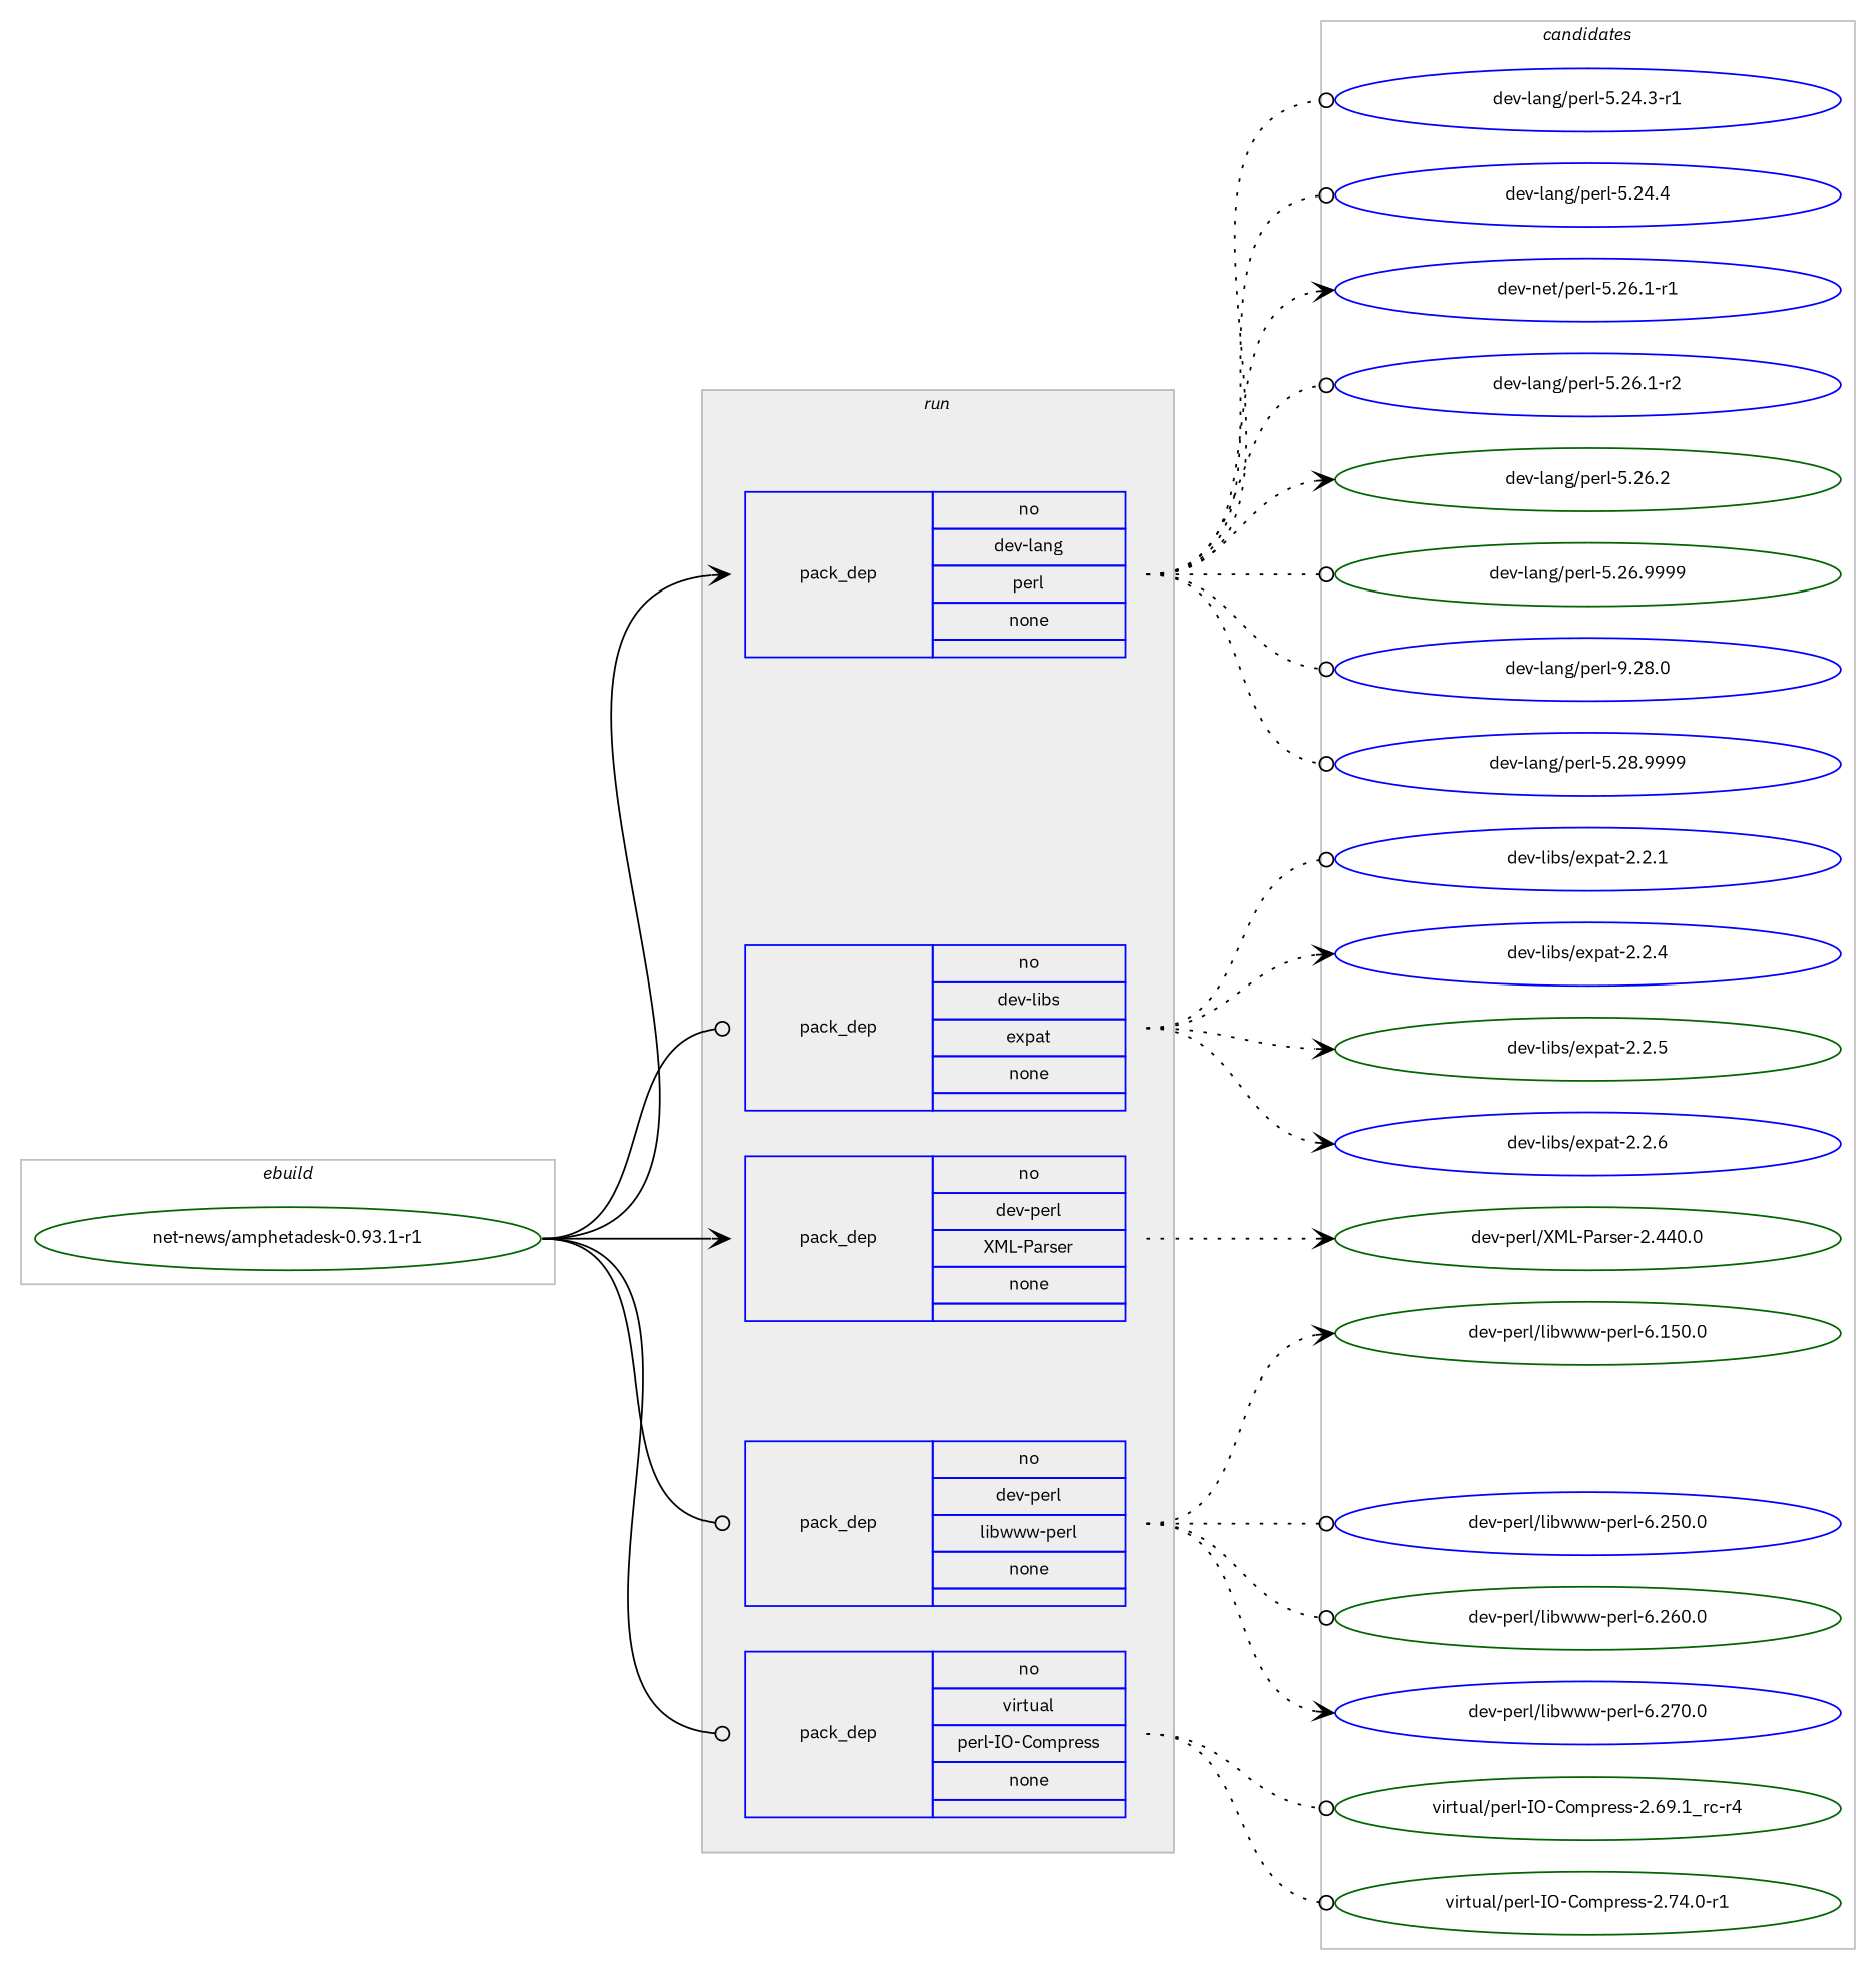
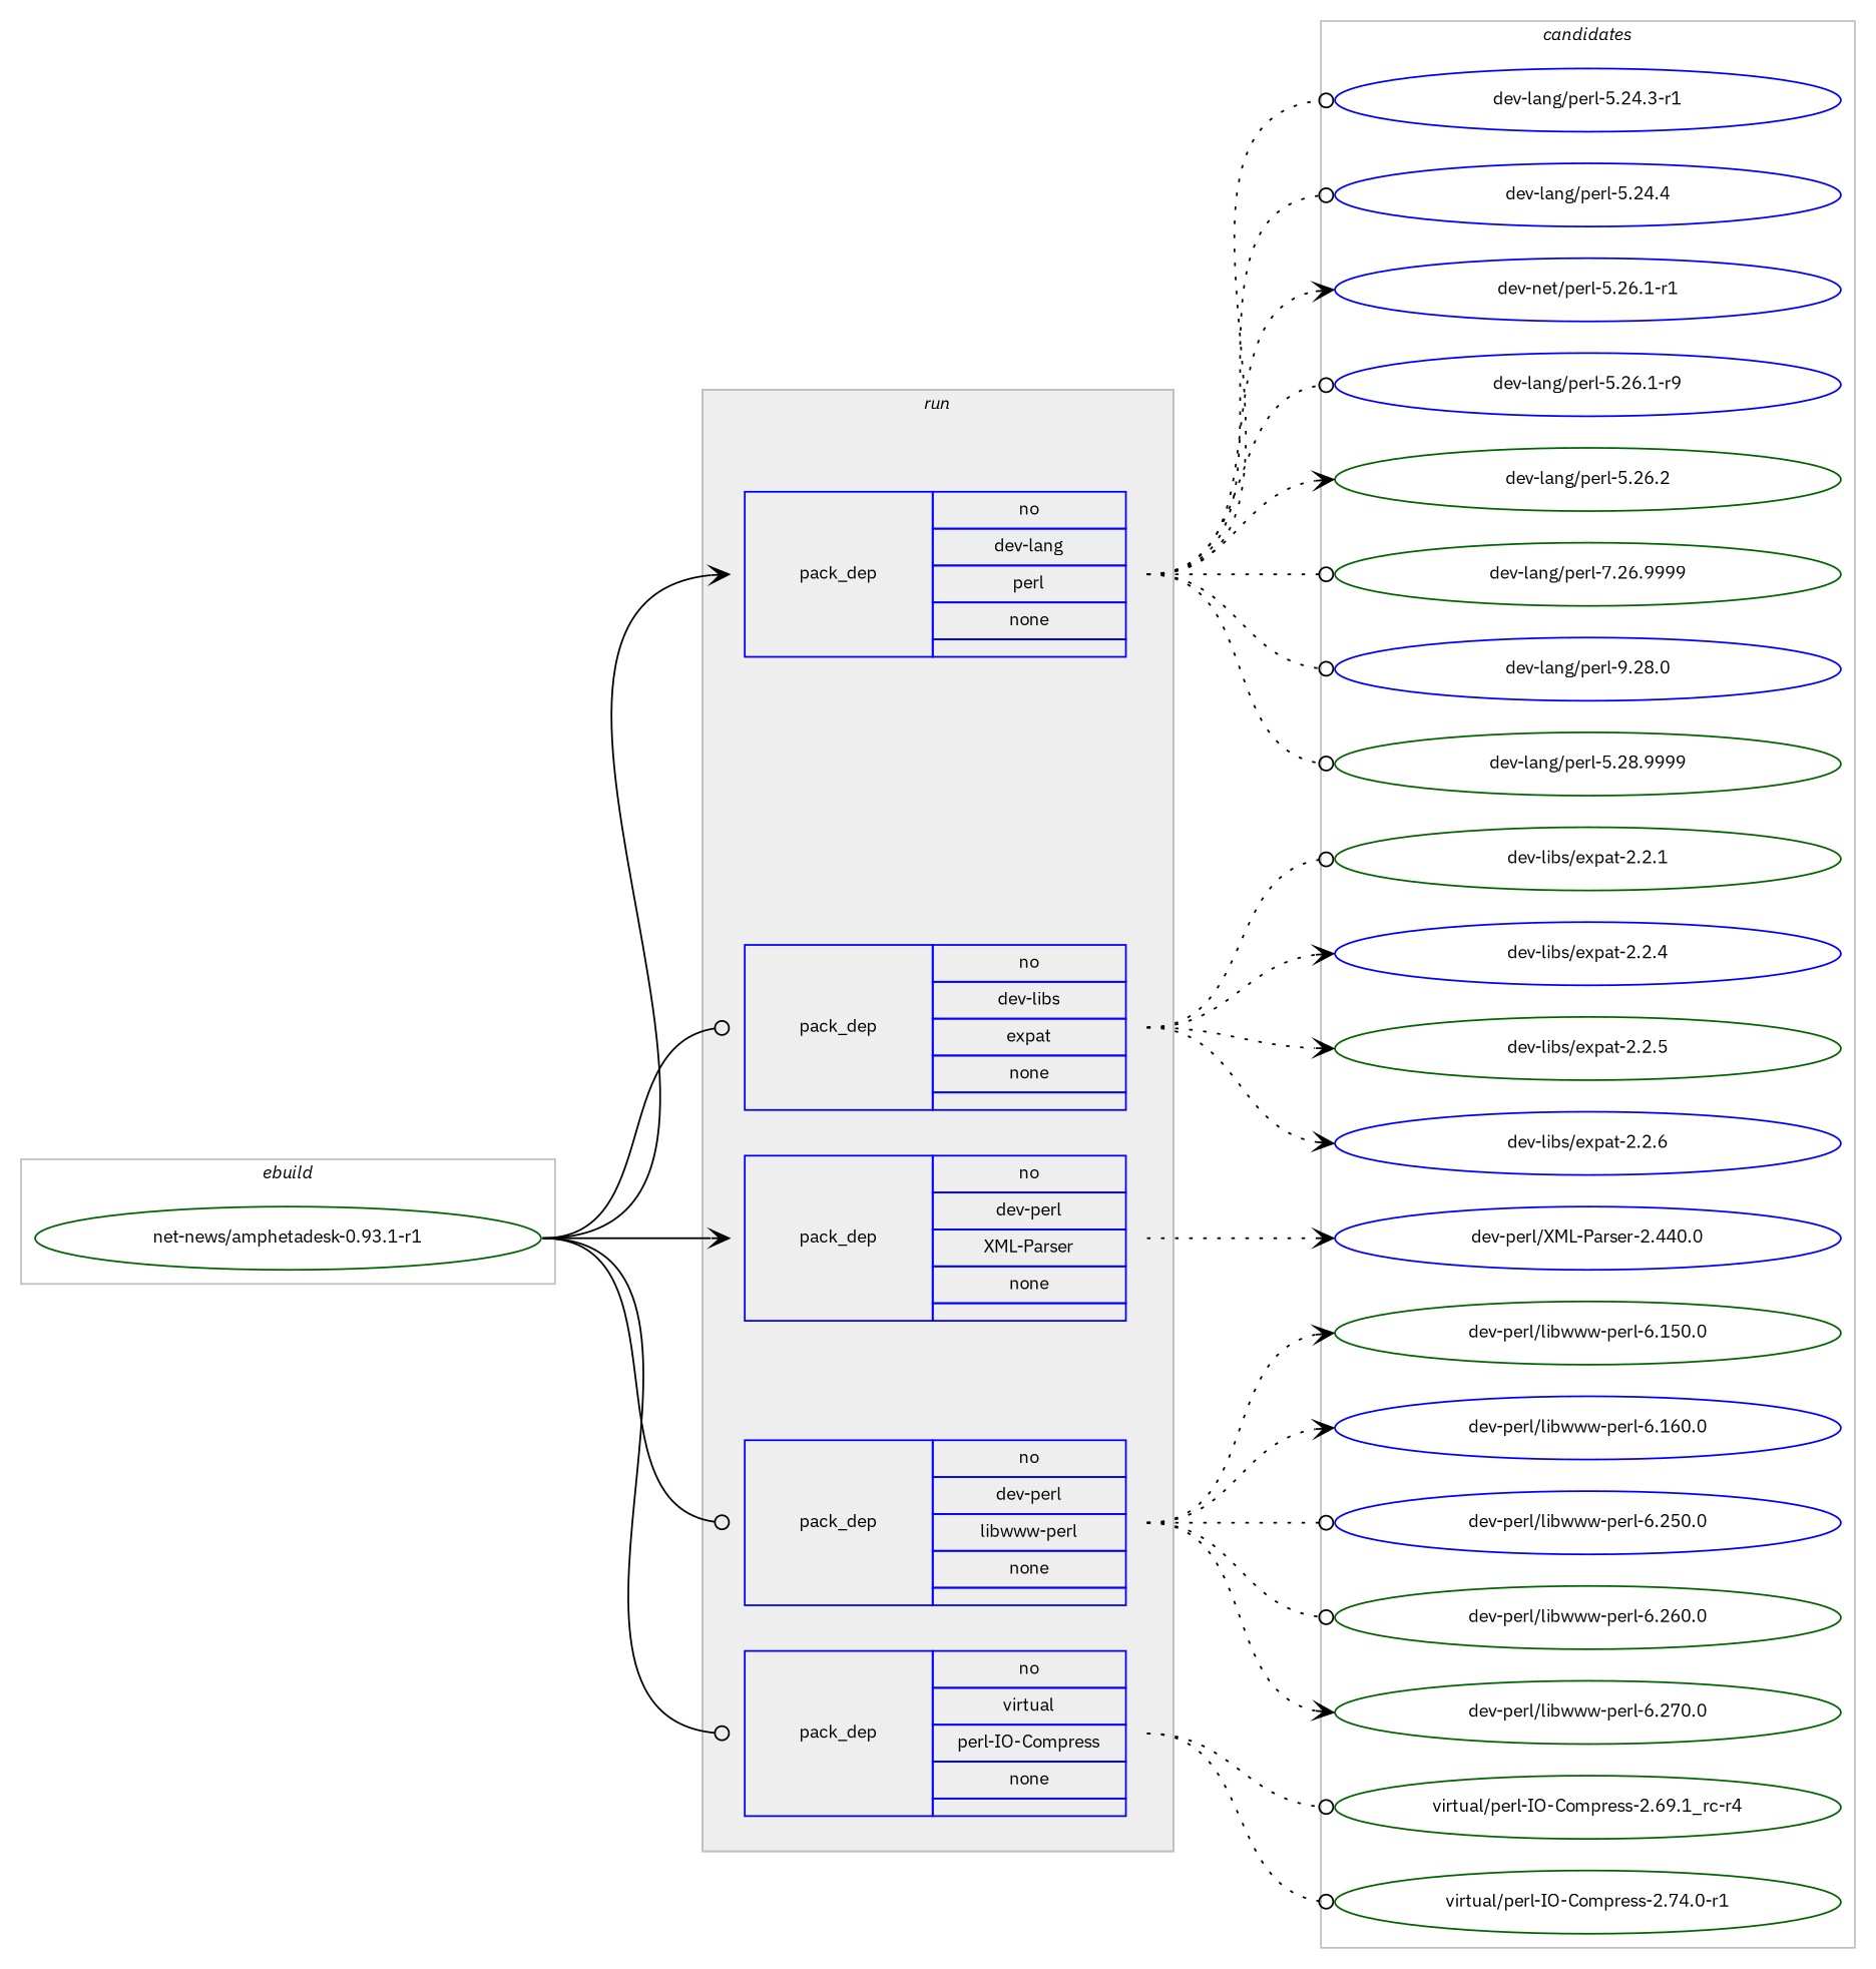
  digraph {
    compound=true
    concentrate=true
    fontname="IBM Plex Sans"
    fontsize=10
    newrank=true
    rankdir=LR
    ranksep=1.5
    node [color=blue fontname="IBM Plex Sans" fontsize=10]
    edge [arrowhead=odot fontname="IBM Plex Sans" headport=w style=dotted tailport=e weight=100]
    n1 [color=darkgreen label="net-news/amphetadesk-0.93.1-r1" width=4]
    n2 [label=<<TABLE BORDER="0" CELLBORDER="1" CELLSPACING="0" CELLPADDING="4" WIDTH="220"><TR><TD ROWSPAN="6" CELLPADDING="30">pack_dep</TD></TR><TR><TD WIDTH="110">no</TD></TR><TR><TD>dev-lang</TD></TR><TR><TD>perl</TD></TR><TR><TD>none</TD></TR><TR><TD></TD></TR></TABLE>> shape=none]
    n3 [label=<<TABLE BORDER="0" CELLBORDER="1" CELLSPACING="0" CELLPADDING="4" WIDTH="220"><TR><TD ROWSPAN="6" CELLPADDING="30">pack_dep</TD></TR><TR><TD WIDTH="110">no</TD></TR><TR><TD>dev-libs</TD></TR><TR><TD>expat</TD></TR><TR><TD>none</TD></TR><TR><TD></TD></TR></TABLE>> shape=none]
    n4 [label=<<TABLE BORDER="0" CELLBORDER="1" CELLSPACING="0" CELLPADDING="4" WIDTH="220"><TR><TD ROWSPAN="6" CELLPADDING="30">pack_dep</TD></TR><TR><TD WIDTH="110">no</TD></TR><TR><TD>dev-perl</TD></TR><TR><TD>XML-Parser</TD></TR><TR><TD>none</TD></TR><TR><TD></TD></TR></TABLE>> shape=none]
    n5 [label=<<TABLE BORDER="0" CELLBORDER="1" CELLSPACING="0" CELLPADDING="4" WIDTH="220"><TR><TD ROWSPAN="6" CELLPADDING="30">pack_dep</TD></TR><TR><TD WIDTH="110">no</TD></TR><TR><TD>dev-perl</TD></TR><TR><TD>libwww-perl</TD></TR><TR><TD>none</TD></TR><TR><TD></TD></TR></TABLE>> shape=none]
    n6 [label=<<TABLE BORDER="0" CELLBORDER="1" CELLSPACING="0" CELLPADDING="4" WIDTH="220"><TR><TD ROWSPAN="6" CELLPADDING="30">pack_dep</TD></TR><TR><TD WIDTH="110">no</TD></TR><TR><TD>virtual</TD></TR><TR><TD>perl-IO-Compress</TD></TR><TR><TD>none</TD></TR><TR><TD></TD></TR></TABLE>> shape=none]
    n7 [label="dev-lang/perl-5.24.3-r1" width=4]
    n8 [label="dev-lang/perl-5.24.4" width=4]
    n9 [label="dev-net/perl-5.26.1-r1" width=4]
-   n10 [label="dev-lang/perl-5.26.1-r2" width=4]
+   n10 [label="dev-lang/perl-5.26.1-r9" width=4]
    n11 [color=darkgreen label="dev-lang/perl-5.26.2" width=4]
-   n12 [color=darkgreen label="dev-lang/perl-5.26.9999" width=4]
+   n12 [color=darkgreen label="dev-lang/perl-7.26.9999" width=4]
    n13 [label="dev-lang/perl-9.28.0" width=4]
-   n14 [label="dev-lang/perl-5.28.9999" width=4]
-   n15 [label="dev-libs/expat-2.2.1" width=4]
+   n14 [color=darkgreen label="dev-lang/perl-5.28.9999" width=4]
+   n15 [color=darkgreen label="dev-libs/expat-2.2.1" width=4]
    n16 [label="dev-libs/expat-2.2.4" width=4]
    n17 [color=darkgreen label="dev-libs/expat-2.2.5" width=4]
    n18 [label="dev-libs/expat-2.2.6" width=4]
-   n19 [color=darkgreen label="dev-perl/XML-Parser-2.440.0" width=4]
+   n19 [label="dev-perl/XML-Parser-2.440.0" width=4]
    n20 [color=darkgreen label="dev-perl/libwww-perl-6.150.0" width=4]
+   n21 [label="dev-perl/libwww-perl-6.160.0" width=4]
    n22 [label="dev-perl/libwww-perl-6.250.0" width=4]
    n23 [color=darkgreen label="dev-perl/libwww-perl-6.260.0" width=4]
-   n24 [label="dev-perl/libwww-perl-6.270.0" width=4]
+   n24 [color=darkgreen label="dev-perl/libwww-perl-6.270.0" width=4]
    n25 [color=darkgreen label="virtual/perl-IO-Compress-2.69.1_rc-r4" width=4]
    n26 [color=darkgreen label="virtual/perl-IO-Compress-2.74.0-r1" width=4]
    subgraph cluster_1 {
      color=gray
      label=<<i>ebuild</i>>
      rank=same
      n1
    }
    subgraph cluster_2 {
      color=gray
      label=<<i>dependencies</i>>
      subgraph cluster_3 {
        color=gray
        fillcolor="#eeeeee"
        label=<<i>compile</i>>
        style=filled
        subgraph sub_4 {
          color=gray
          fillcolor="#eeeeee"
          label=<<i>compile</i>>
          style=filled
          n2
        }
        subgraph sub_5 {
          color=gray
          fillcolor="#eeeeee"
          label=<<i>compile</i>>
          style=filled
          n3
        }
        subgraph sub_6 {
          color=gray
          fillcolor="#eeeeee"
          label=<<i>compile</i>>
          style=filled
          n4
        }
        subgraph sub_7 {
          color=gray
          fillcolor="#eeeeee"
          label=<<i>compile</i>>
          style=filled
          n5
        }
        subgraph sub_8 {
          color=gray
          fillcolor="#eeeeee"
          label=<<i>compile</i>>
          style=filled
          n6
        }
      }
      subgraph cluster_9 {
        color=gray
        fillcolor="#eeeeee"
        label=<<i>compile and run</i>>
        style=filled
      }
      subgraph cluster_10 {
        color=gray
        fillcolor="#eeeeee"
        label=<<i>run</i>>
        style=filled
      }
    }
    subgraph cluster_11 {
      color=gray
      label=<<i>candidates</i>>
      rank=same
      subgraph sub_12 {
        color=black
        label=<<i>candidates</i>>
        nodesep=1
        rank=same
        n7
        n8
        n9
        n10
        n11
        n12
        n13
        n14
      }
      subgraph sub_13 {
        color=black
        label=<<i>candidates</i>>
        nodesep=1
        rank=same
        n15
        n16
        n17
        n18
      }
      subgraph sub_14 {
        color=black
        label=<<i>candidates</i>>
        nodesep=1
        rank=same
        n19
      }
      subgraph sub_15 {
        color=black
        label=<<i>candidates</i>>
        nodesep=1
        rank=same
        n20
+       n21
        n22
        n23
        n24
      }
      subgraph sub_16 {
        color=black
        label=<<i>candidates</i>>
        nodesep=1
        rank=same
        n25
        n26
      }
    }
    n1 -> n2 [arrowhead=vee style=solid weight=20]
    n1 -> n3 [style=solid weight=20]
    n1 -> n4 [arrowhead=vee style=solid weight=20]
    n1 -> n5 [style=solid weight=20]
    n1 -> n6 [style=solid weight=20]
    n2 -> n7
    n2 -> n8
    n2 -> n9 [arrowhead=vee]
    n2 -> n10
    n2 -> n11 [arrowhead=vee]
    n2 -> n12
    n2 -> n13
    n2 -> n14
    n3 -> n15
    n3 -> n16 [arrowhead=vee]
    n3 -> n17 [arrowhead=vee]
    n3 -> n18 [arrowhead=vee]
    n4 -> n19 [arrowhead=vee]
    n5 -> n20 [arrowhead=vee]
+   n5 -> n21 [arrowhead=vee]
    n5 -> n22
    n5 -> n23
    n5 -> n24 [arrowhead=vee]
    n6 -> n25
    n6 -> n26
  }
